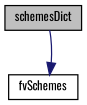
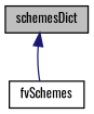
  digraph {
    rankdir=TB
    fontname=Oswald
    node [color=black fontname=Oswald fontsize=10 shape=record]
    n1 [fillcolor=grey75 fontcolor=black height=0.2 label=schemesDict style=filled width=0.4]
    n2 [height=0.2 label=fvSchemes width=0.4]
-   n2 -> n1 [color=midnightblue dir=back fontname=Oswald fontsize=10 labelfontname=Helvetica labelfontsize=10 style=solid]
+   n1 -> n2 [color=midnightblue dir=back fontname=Oswald fontsize=10 labelfontname=Helvetica labelfontsize=10 style=solid]
  }
